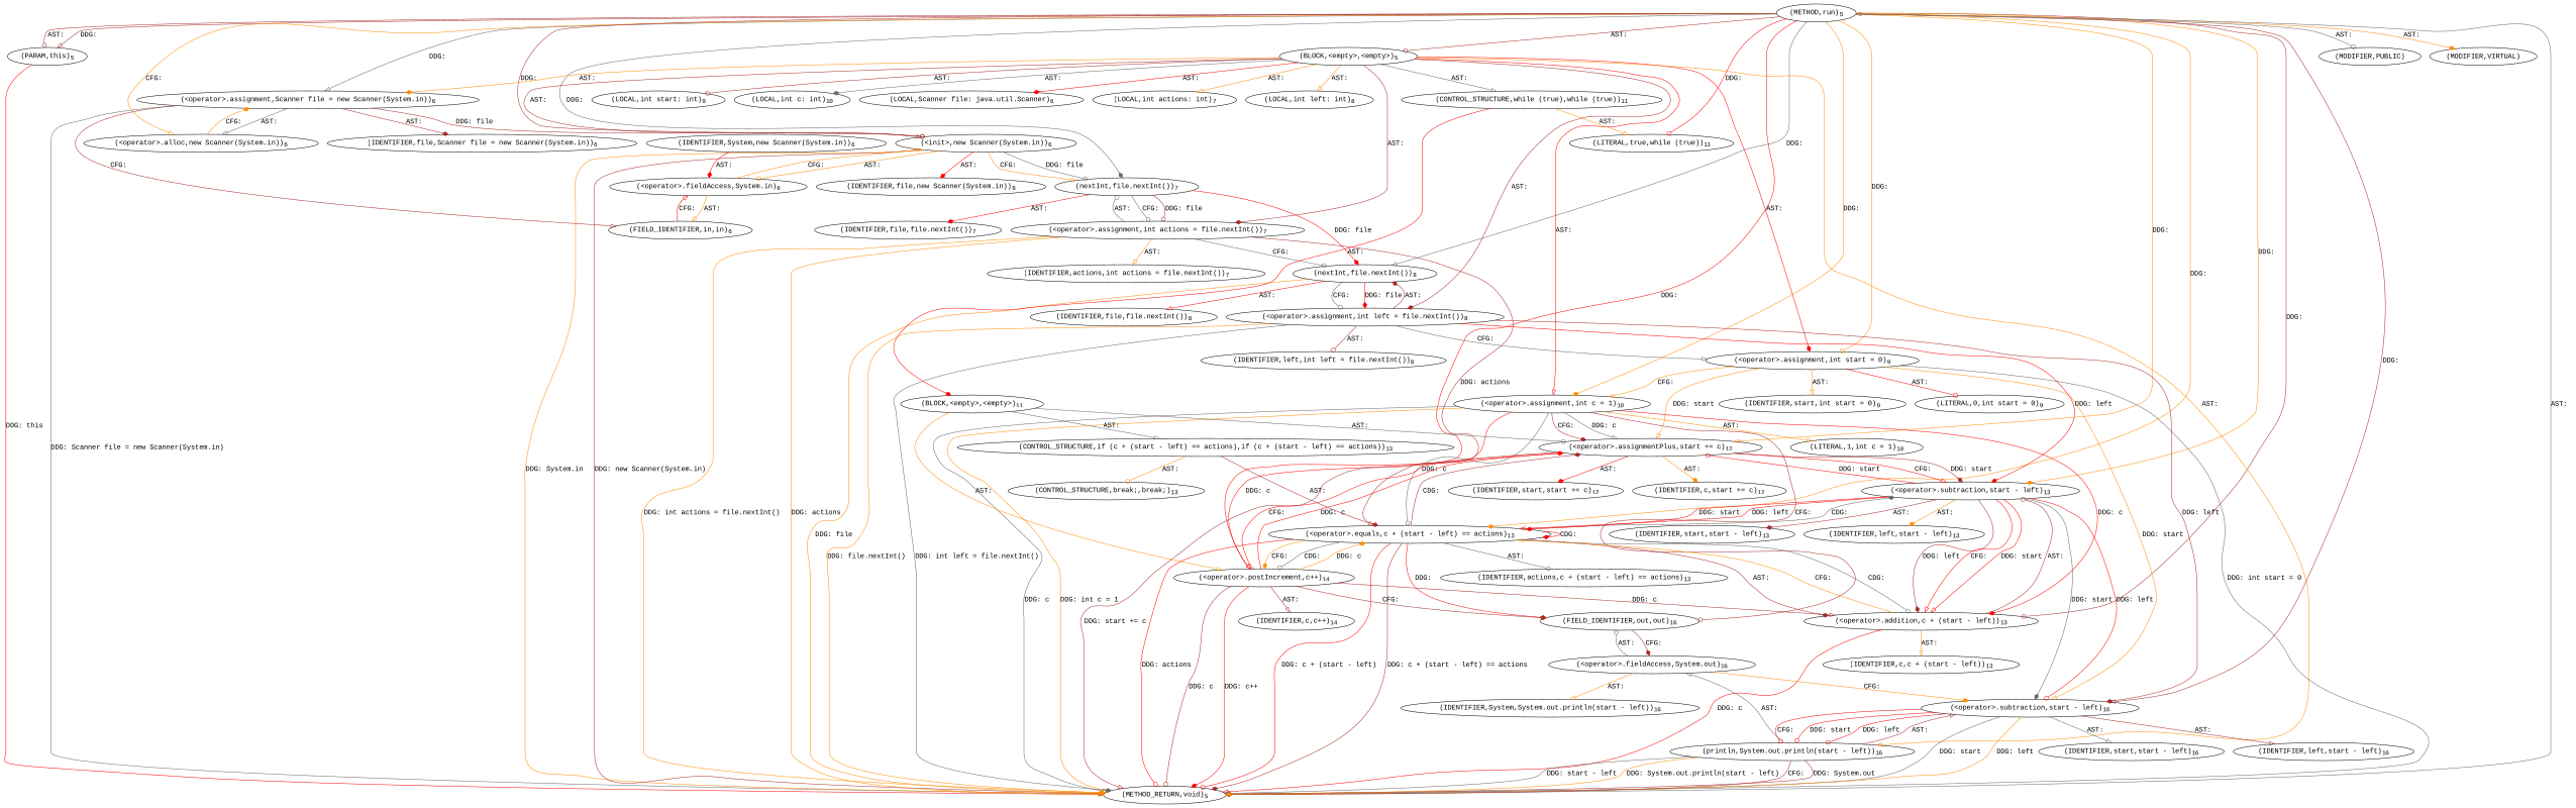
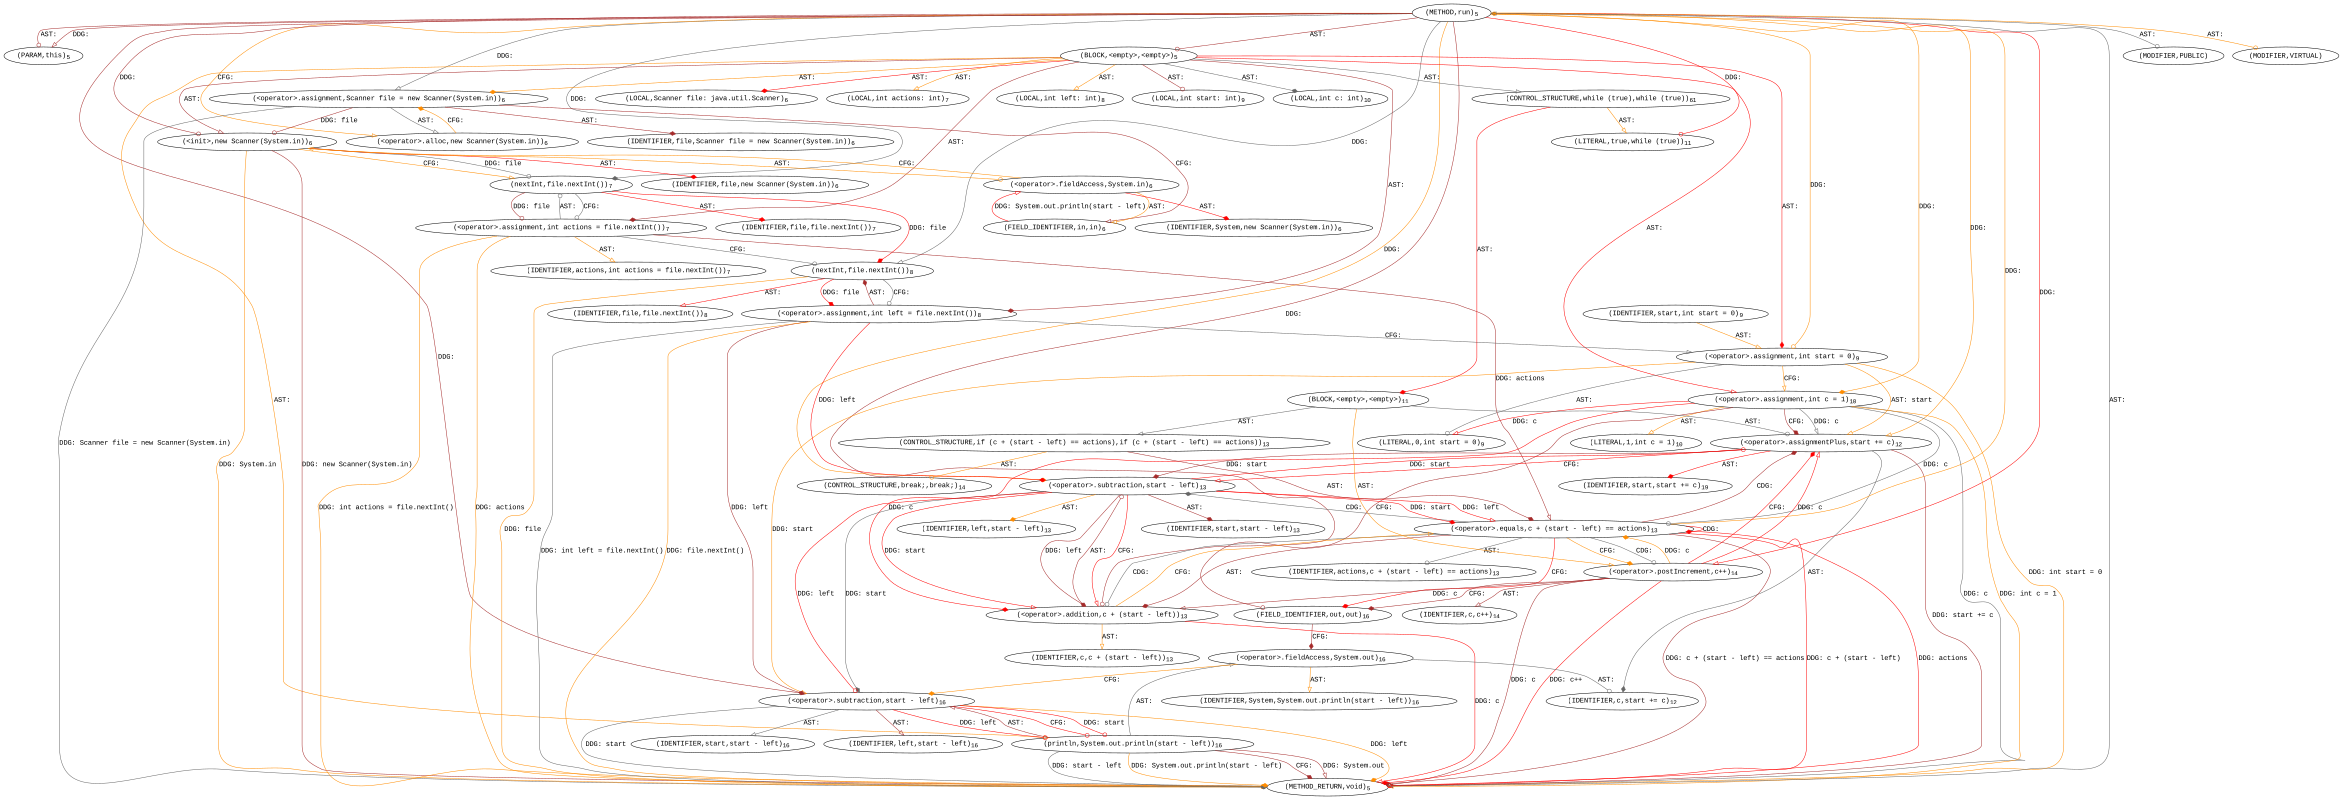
  digraph {
    fontname="Liberation Mono"
    node [fontname="Liberation Mono"]
    edge [arrowhead=onormal color=darkorange fontname="Liberation Mono"]
    n1 [label=<(METHOD,run)<SUB>5</SUB>>]
    n2 [label=<(PARAM,this)<SUB>5</SUB>>]
    n3 [label=<(BLOCK,&lt;empty&gt;,&lt;empty&gt;)<SUB>5</SUB>>]
    n4 [label=<(&lt;operator&gt;.assignment,Scanner file = new Scanner(System.in))<SUB>6</SUB>>]
    n5 [label=<(&lt;operator&gt;.alloc,new Scanner(System.in))<SUB>6</SUB>>]
    n6 [label=<(&lt;init&gt;,new Scanner(System.in))<SUB>6</SUB>>]
    n7 [label=<(nextInt,file.nextInt())<SUB>7</SUB>>]
    n8 [label=<(nextInt,file.nextInt())<SUB>8</SUB>>]
    n9 [label=<(&lt;operator&gt;.assignment,int start = 0)<SUB>9</SUB>>]
    n10 [label=<(&lt;operator&gt;.assignment,int c = 1)<SUB>10</SUB>>]
    n11 [label=<(LITERAL,true,while (true))<SUB>11</SUB>>]
    n12 [label=<(&lt;operator&gt;.assignmentPlus,start += c)<SUB>12</SUB>>]
    n13 [label=<(&lt;operator&gt;.equals,c + (start - left) == actions)<SUB>13</SUB>>]
    n14 [label=<(&lt;operator&gt;.addition,c + (start - left))<SUB>13</SUB>>]
    n15 [label=<(&lt;operator&gt;.subtraction,start - left)<SUB>13</SUB>>]
    n16 [label=<(&lt;operator&gt;.postIncrement,c++)<SUB>14</SUB>>]
    n17 [label=<(&lt;operator&gt;.subtraction,start - left)<SUB>16</SUB>>]
    n18 [label=<(MODIFIER,PUBLIC)>]
    n19 [label=<(MODIFIER,VIRTUAL)>]
    n20 [label=<(METHOD_RETURN,void)<SUB>5</SUB>>]
    n21 [label=<(LOCAL,Scanner file: java.util.Scanner)<SUB>6</SUB>>]
    n22 [label=<(LOCAL,int actions: int)<SUB>7</SUB>>]
    n23 [label=<(&lt;operator&gt;.assignment,int actions = file.nextInt())<SUB>7</SUB>>]
    n24 [label=<(LOCAL,int left: int)<SUB>8</SUB>>]
    n25 [label=<(&lt;operator&gt;.assignment,int left = file.nextInt())<SUB>8</SUB>>]
    n26 [label=<(LOCAL,int start: int)<SUB>9</SUB>>]
    n27 [label=<(LOCAL,int c: int)<SUB>10</SUB>>]
-   n28 [label=<(CONTROL_STRUCTURE,while (true),while (true))<SUB>11</SUB>>]
+   n28 [label=<(CONTROL_STRUCTURE,while (true),while (true))<SUB>61</SUB>>]
    n29 [label=<(println,System.out.println(start - left))<SUB>16</SUB>>]
    n30 [label=<(IDENTIFIER,file,Scanner file = new Scanner(System.in))<SUB>6</SUB>>]
    n31 [label=<(FIELD_IDENTIFIER,in,in)<SUB>6</SUB>>]
    n32 [label=<(IDENTIFIER,file,new Scanner(System.in))<SUB>6</SUB>>]
    n33 [label=<(&lt;operator&gt;.fieldAccess,System.in)<SUB>6</SUB>>]
    n34 [label=<(IDENTIFIER,file,file.nextInt())<SUB>7</SUB>>]
    n35 [label=<(IDENTIFIER,file,file.nextInt())<SUB>8</SUB>>]
    n36 [label=<(IDENTIFIER,start,int start = 0)<SUB>9</SUB>>]
    n37 [label=<(LITERAL,0,int start = 0)<SUB>9</SUB>>]
    n38 [label=<(LITERAL,1,int c = 1)<SUB>10</SUB>>]
    n39 [label=<(FIELD_IDENTIFIER,out,out)<SUB>16</SUB>>]
-   n40 [label=<(IDENTIFIER,start,start += c)<SUB>12</SUB>>]
+   n40 [label=<(IDENTIFIER,start,start += c)<SUB>19</SUB>>]
    n41 [label=<(IDENTIFIER,c,start += c)<SUB>12</SUB>>]
    n42 [label=<(IDENTIFIER,actions,c + (start - left) == actions)<SUB>13</SUB>>]
    n43 [label=<(IDENTIFIER,c,c + (start - left))<SUB>13</SUB>>]
    n44 [label=<(IDENTIFIER,start,start - left)<SUB>13</SUB>>]
    n45 [label=<(IDENTIFIER,left,start - left)<SUB>13</SUB>>]
    n46 [label=<(IDENTIFIER,c,c++)<SUB>14</SUB>>]
    n47 [label=<(IDENTIFIER,start,start - left)<SUB>16</SUB>>]
    n48 [label=<(IDENTIFIER,left,start - left)<SUB>16</SUB>>]
    n49 [label=<(IDENTIFIER,actions,int actions = file.nextInt())<SUB>7</SUB>>]
-   n50 [label=<(IDENTIFIER,left,int left = file.nextInt())<SUB>8</SUB>>]
    n51 [label=<(BLOCK,&lt;empty&gt;,&lt;empty&gt;)<SUB>11</SUB>>]
    n52 [label=<(&lt;operator&gt;.fieldAccess,System.out)<SUB>16</SUB>>]
    n53 [label=<(IDENTIFIER,System,new Scanner(System.in))<SUB>6</SUB>>]
    n54 [label=<(CONTROL_STRUCTURE,if (c + (start - left) == actions),if (c + (start - left) == actions))<SUB>13</SUB>>]
-   n55 [label=<(CONTROL_STRUCTURE,break;,break;)<SUB>13</SUB>>]
+   n55 [label=<(CONTROL_STRUCTURE,break;,break;)<SUB>14</SUB>>]
    n56 [label=<(IDENTIFIER,System,System.out.println(start - left))<SUB>16</SUB>>]
    n1 -> n2 [arrowhead=odot color=brown label="AST: "]
    n1 -> n2 [color=brown label="DDG: "]
    n1 -> n3 [arrowhead=odot color=brown label="AST: "]
    n1 -> n4 [color=gray40 label="DDG: "]
    n1 -> n5 [label="CFG: "]
    n1 -> n6 [arrowhead=odot color=brown label="DDG: "]
    n1 -> n7 [arrowhead=diamond color=gray40 label="DDG: "]
    n1 -> n8 [color=gray40 label="DDG: "]
    n1 -> n9 [arrowhead=odot label="DDG: "]
    n1 -> n10 [arrowhead=diamond label="DDG: "]
    n1 -> n11 [arrowhead=odot color=red label="DDG: "]
    n1 -> n12 [label="DDG: "]
-   n1 -> n13 [arrowhead=diamond label="DDG: "]
+   n13 -> n1 [arrowhead=diamond label="DDG: "]
    n1 -> n14 [arrowhead=odot color=brown label="DDG: "]
    n1 -> n15 [arrowhead=diamond label="DDG: "]
    n1 -> n16 [color=red label="DDG: "]
    n1 -> n17 [color=brown label="DDG: "]
    n1 -> n18 [arrowhead=odot color=gray40 label="AST: "]
-   n1 -> n19 [arrowhead=diamond label="AST: "]
-   n2 -> n20 [color=red label="DDG: this"]
+   n1 -> n19 [arrowhead=odot label="AST: "]
    n3 -> n4 [arrowhead=diamond label="AST: "]
    n3 -> n6 [color=brown label="AST: "]
    n3 -> n9 [arrowhead=diamond color=red label="AST: "]
    n3 -> n10 [color=red label="AST: "]
    n3 -> n21 [arrowhead=diamond color=red label="AST: "]
    n3 -> n22 [label="AST: "]
    n3 -> n23 [arrowhead=diamond color=brown label="AST: "]
    n3 -> n24 [label="AST: "]
    n3 -> n25 [arrowhead=diamond color=brown label="AST: "]
    n3 -> n26 [arrowhead=odot color=brown label="AST: "]
    n3 -> n27 [arrowhead=diamond color=gray40 label="AST: "]
    n3 -> n28 [color=gray40 label="AST: "]
    n3 -> n29 [label="AST: "]
    n4 -> n5 [color=gray40 label="AST: "]
    n4 -> n6 [arrowhead=odot color=brown label="DDG: file"]
    n4 -> n20 [arrowhead=diamond color=gray40 label="DDG: Scanner file = new Scanner(System.in)"]
    n4 -> n30 [arrowhead=diamond color=brown label="AST: "]
    n4 -> n31 [color=brown label="CFG: "]
    n5 -> n4 [arrowhead=diamond label="CFG: "]
    n6 -> n7 [label="CFG: "]
    n6 -> n7 [arrowhead=odot color=gray40 label="DDG: file"]
    n6 -> n20 [label="DDG: System.in"]
    n6 -> n20 [arrowhead=diamond color=brown label="DDG: new Scanner(System.in)"]
    n6 -> n32 [arrowhead=diamond color=red label="AST: "]
    n6 -> n33 [arrowhead=odot label="AST: "]
    n7 -> n8 [arrowhead=diamond color=red label="DDG: file"]
    n7 -> n23 [arrowhead=odot color=gray40 label="CFG: "]
    n7 -> n23 [arrowhead=odot color=brown label="DDG: file"]
    n7 -> n34 [arrowhead=diamond color=red label="AST: "]
    n8 -> n20 [label="DDG: file"]
    n8 -> n25 [arrowhead=odot color=gray40 label="CFG: "]
    n8 -> n25 [arrowhead=diamond color=red label="DDG: file"]
    n8 -> n35 [color=red label="AST: "]
    n9 -> n10 [label="CFG: "]
-   n9 -> n12 [label="DDG: start"]
+   n9 -> n12 [label="AST: start"]
    n9 -> n17 [label="DDG: start"]
-   n9 -> n20 [arrowhead=odot color=gray40 label="DDG: int start = 0"]
-   n9 -> n36 [label="AST: "]
-   n9 -> n37 [arrowhead=odot color=red label="AST: "]
+   n9 -> n20 [arrowhead=odot label="DDG: int start = 0"]
+   n36 -> n9 [label="AST: "]
+   n9 -> n37 [arrowhead=odot color=gray40 label="AST: "]
    n10 -> n12 [arrowhead=diamond color=brown label="CFG: "]
    n10 -> n12 [color=gray40 label="DDG: c"]
    n10 -> n13 [arrowhead=odot color=gray40 label="DDG: c"]
    n10 -> n14 [arrowhead=diamond color=red label="DDG: c"]
-   n10 -> n16 [color=red label="DDG: c"]
+   n10 -> n37 [color=red label="DDG: c"]
    n10 -> n20 [color=gray40 label="DDG: c"]
    n10 -> n20 [label="DDG: int c = 1"]
    n10 -> n38 [label="AST: "]
    n10 -> n39 [arrowhead=odot color=brown label="CFG: "]
    n12 -> n15 [color=red label="CFG: "]
    n12 -> n15 [arrowhead=diamond color=brown label="DDG: start"]
    n12 -> n20 [color=brown label="DDG: start += c"]
    n12 -> n40 [arrowhead=diamond color=red label="AST: "]
-   n12 -> n41 [arrowhead=diamond label="AST: "]
+   n12 -> n41 [arrowhead=diamond color=gray40 label="AST: "]
    n13 -> n12 [arrowhead=diamond color=brown label="CDG: "]
    n13 -> n13 [arrowhead=diamond color=red label="CDG: "]
    n13 -> n14 [arrowhead=diamond color=brown label="AST: "]
    n13 -> n14 [arrowhead=odot color=gray40 label="CDG: "]
    n13 -> n15 [arrowhead=diamond color=gray40 label="CDG: "]
    n13 -> n16 [arrowhead=diamond label="CFG: "]
    n13 -> n16 [arrowhead=odot color=gray40 label="CDG: "]
    n13 -> n20 [arrowhead=odot color=red label="DDG: c + (start - left)"]
    n13 -> n20 [arrowhead=odot color=red label="DDG: actions"]
    n13 -> n20 [arrowhead=diamond color=brown label="DDG: c + (start - left) == actions"]
-   n13 -> n39 [arrowhead=diamond color=red label="DDG: "]
+   n13 -> n39 [arrowhead=diamond color=red label="CFG: "]
    n13 -> n42 [arrowhead=odot color=gray40 label="AST: "]
    n14 -> n13 [label="CFG: "]
    n14 -> n15 [arrowhead=odot color=brown label="AST: "]
    n14 -> n20 [color=red label="DDG: c"]
    n14 -> n43 [label="AST: "]
    n15 -> n12 [arrowhead=odot color=red label="DDG: start"]
    n15 -> n13 [arrowhead=diamond color=red label="DDG: start"]
    n15 -> n13 [color=red label="DDG: left"]
    n15 -> n14 [color=red label="CFG: "]
    n15 -> n14 [color=red label="DDG: start"]
    n15 -> n14 [arrowhead=diamond color=brown label="DDG: left"]
    n15 -> n17 [arrowhead=diamond color=gray40 label="DDG: start"]
    n15 -> n17 [arrowhead=odot color=red label="DDG: left"]
    n15 -> n44 [arrowhead=diamond color=brown label="AST: "]
    n15 -> n45 [arrowhead=diamond label="AST: "]
    n16 -> n12 [arrowhead=diamond color=red label="CFG: "]
    n16 -> n12 [color=red label="DDG: c"]
    n16 -> n13 [arrowhead=diamond label="DDG: c"]
    n16 -> n14 [color=brown label="DDG: c"]
    n16 -> n20 [arrowhead=odot color=brown label="DDG: c"]
    n16 -> n20 [arrowhead=diamond color=red label="DDG: c++"]
    n16 -> n39 [arrowhead=diamond color=brown label="CFG: "]
    n16 -> n46 [color=brown label="AST: "]
    n17 -> n20 [arrowhead=diamond color=gray40 label="DDG: start"]
    n17 -> n20 [arrowhead=diamond label="DDG: left"]
    n17 -> n29 [arrowhead=odot color=red label="CFG: "]
    n17 -> n29 [arrowhead=odot color=red label="DDG: start"]
    n17 -> n29 [arrowhead=odot color=red label="DDG: left"]
    n17 -> n47 [color=gray40 label="AST: "]
    n17 -> n48 [color=brown label="AST: "]
    n20 -> n1 [color=gray40 label="AST: "]
    n23 -> n7 [arrowhead=odot color=gray40 label="AST: "]
    n23 -> n8 [arrowhead=odot color=gray40 label="CFG: "]
    n23 -> n13 [color=brown label="DDG: actions"]
    n23 -> n20 [label="DDG: actions"]
    n23 -> n20 [label="DDG: int actions = file.nextInt()"]
    n23 -> n49 [label="AST: "]
    n25 -> n8 [arrowhead=diamond color=brown label="AST: "]
    n25 -> n9 [color=gray40 label="CFG: "]
    n25 -> n15 [arrowhead=diamond color=red label="DDG: left"]
    n25 -> n17 [arrowhead=diamond color=brown label="DDG: left"]
    n25 -> n20 [arrowhead=diamond label="DDG: file.nextInt()"]
    n25 -> n20 [arrowhead=diamond color=gray40 label="DDG: int left = file.nextInt()"]
-   n25 -> n50 [arrowhead=odot color=brown label="AST: "]
    n28 -> n11 [label="AST: "]
    n28 -> n51 [arrowhead=diamond color=red label="AST: "]
    n29 -> n17 [color=brown label="AST: "]
    n29 -> n20 [arrowhead=diamond color=brown label="CFG: "]
    n29 -> n20 [color=brown label="DDG: System.out"]
    n29 -> n20 [arrowhead=diamond color=gray40 label="DDG: start - left"]
    n29 -> n20 [arrowhead=diamond label="DDG: System.out.println(start - left)"]
    n29 -> n52 [color=gray40 label="AST: "]
-   n31 -> n33 [color=red label="CFG: "]
+   n31 -> n33 [color=red label="DDG: System.out.println(start - left)"]
    n33 -> n6 [label="CFG: "]
    n33 -> n31 [label="AST: "]
-   n53 -> n33 [arrowhead=diamond color=red label="AST: "]
+   n33 -> n53 [arrowhead=diamond color=red label="AST: "]
    n39 -> n52 [arrowhead=diamond color=brown label="CFG: "]
    n51 -> n12 [arrowhead=odot color=gray40 label="AST: "]
    n51 -> n16 [label="AST: "]
    n51 -> n54 [color=gray40 label="AST: "]
    n52 -> n17 [arrowhead=diamond label="CFG: "]
-   n52 -> n39 [arrowhead=odot color=gray40 label="AST: "]
+   n52 -> n41 [arrowhead=odot color=gray40 label="AST: "]
    n52 -> n56 [label="AST: "]
    n54 -> n13 [arrowhead=diamond color=brown label="AST: "]
    n54 -> n55 [arrowhead=odot label="AST: "]
  }
